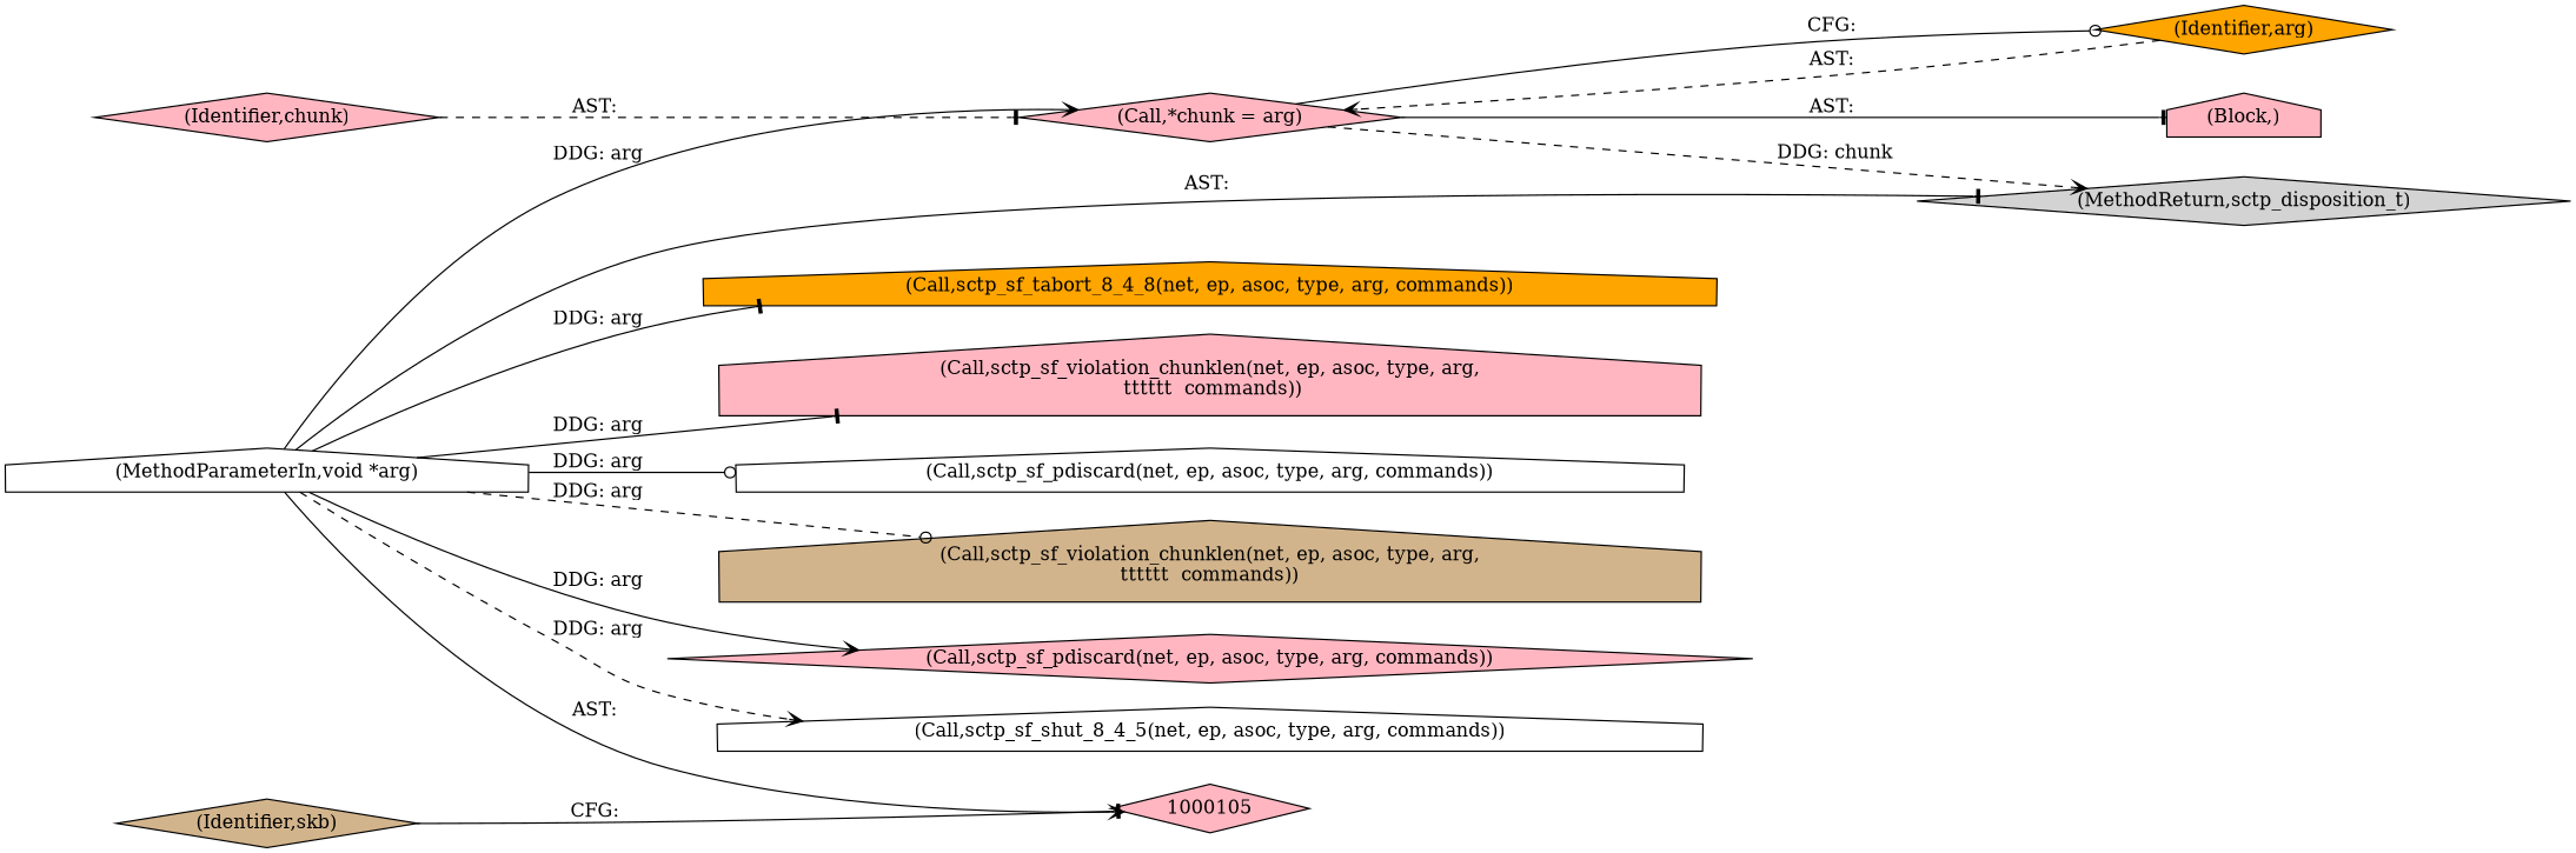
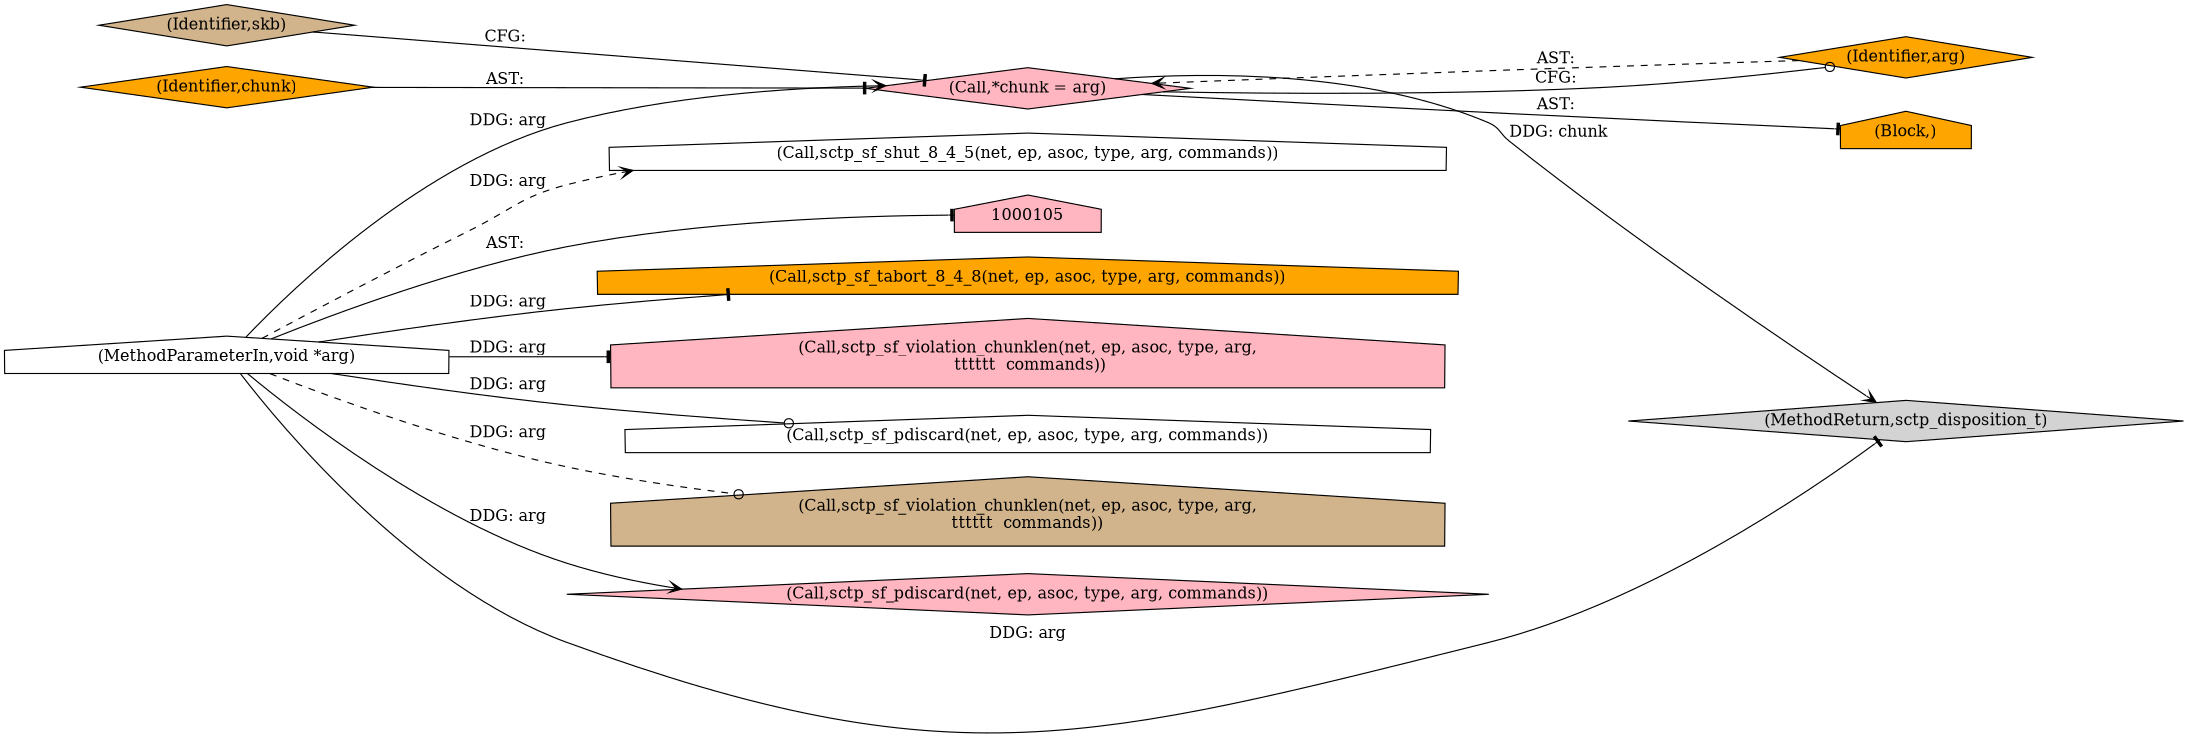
  digraph {
    rankdir=LR
    node [fillcolor=lightpink shape=house style=filled]
    edge [arrowhead=tee style=solid]
    n1 [label="(Call,*chunk = arg)" shape=diamond]
    n2 [fillcolor=orange label="(Identifier,arg)" shape=diamond]
-   n3 [label="(Block,)"]
+   n3 [fillcolor=orange label="(Block,)"]
    n4 [fillcolor=lightgrey label="(MethodReturn,sctp_disposition_t)" shape=diamond]
    n5 [fillcolor=white label="(MethodParameterIn,void *arg)"]
    n6 [fillcolor=orange label="(Call,sctp_sf_tabort_8_4_8(net, ep, asoc, type, arg, commands))"]
    n7 [label="(Call,sctp_sf_violation_chunklen(net, ep, asoc, type, arg,\n \t\t\t\t\t\t  commands))"]
    n8 [fillcolor=white label="(Call,sctp_sf_pdiscard(net, ep, asoc, type, arg, commands))"]
    n9 [fillcolor=tan label="(Call,sctp_sf_violation_chunklen(net, ep, asoc, type, arg,\n\t\t\t\t\t\t  commands))"]
    n10 [label="(Call,sctp_sf_pdiscard(net, ep, asoc, type, arg, commands))" shape=diamond]
    n11 [fillcolor=white label="(Call,sctp_sf_shut_8_4_5(net, ep, asoc, type, arg, commands))"]
-   1000105 [shape=diamond]
+   1000105
    n13 [fillcolor=tan label="(Identifier,skb)" shape=diamond]
-   n14 [label="(Identifier,chunk)" shape=diamond]
+   n14 [fillcolor=orange label="(Identifier,chunk)" shape=diamond]
    n1 -> n2 [arrowhead=odot label="CFG: "]
    n1 -> n3 [label="AST: "]
-   n1 -> n4 [arrowhead=vee label="DDG: chunk" style=dashed]
+   n1 -> n4 [arrowhead=vee label="DDG: chunk"]
    n2 -> n1 [arrowhead=vee label="AST: " style=dashed]
    n5 -> n1 [arrowhead=vee label="DDG: arg"]
-   n5 -> n4 [label="AST: "]
+   n5 -> n4 [label="DDG: arg"]
    n5 -> n6 [label="DDG: arg"]
    n5 -> n7 [label="DDG: arg"]
    n5 -> n8 [arrowhead=odot label="DDG: arg"]
    n5 -> n9 [arrowhead=odot label="DDG: arg" style=dashed]
    n5 -> n10 [arrowhead=vee label="DDG: arg"]
    n5 -> n11 [arrowhead=vee label="DDG: arg" style=dashed]
-   n5 -> 1000105 [arrowhead=vee label="AST: "]
-   n13 -> 1000105 [label="CFG: "]
-   n14 -> n1 [label="AST: " style=dashed]
+   n5 -> 1000105 [label="AST: "]
+   n13 -> n1 [label="CFG: "]
+   n14 -> n1 [label="AST: "]
  }
